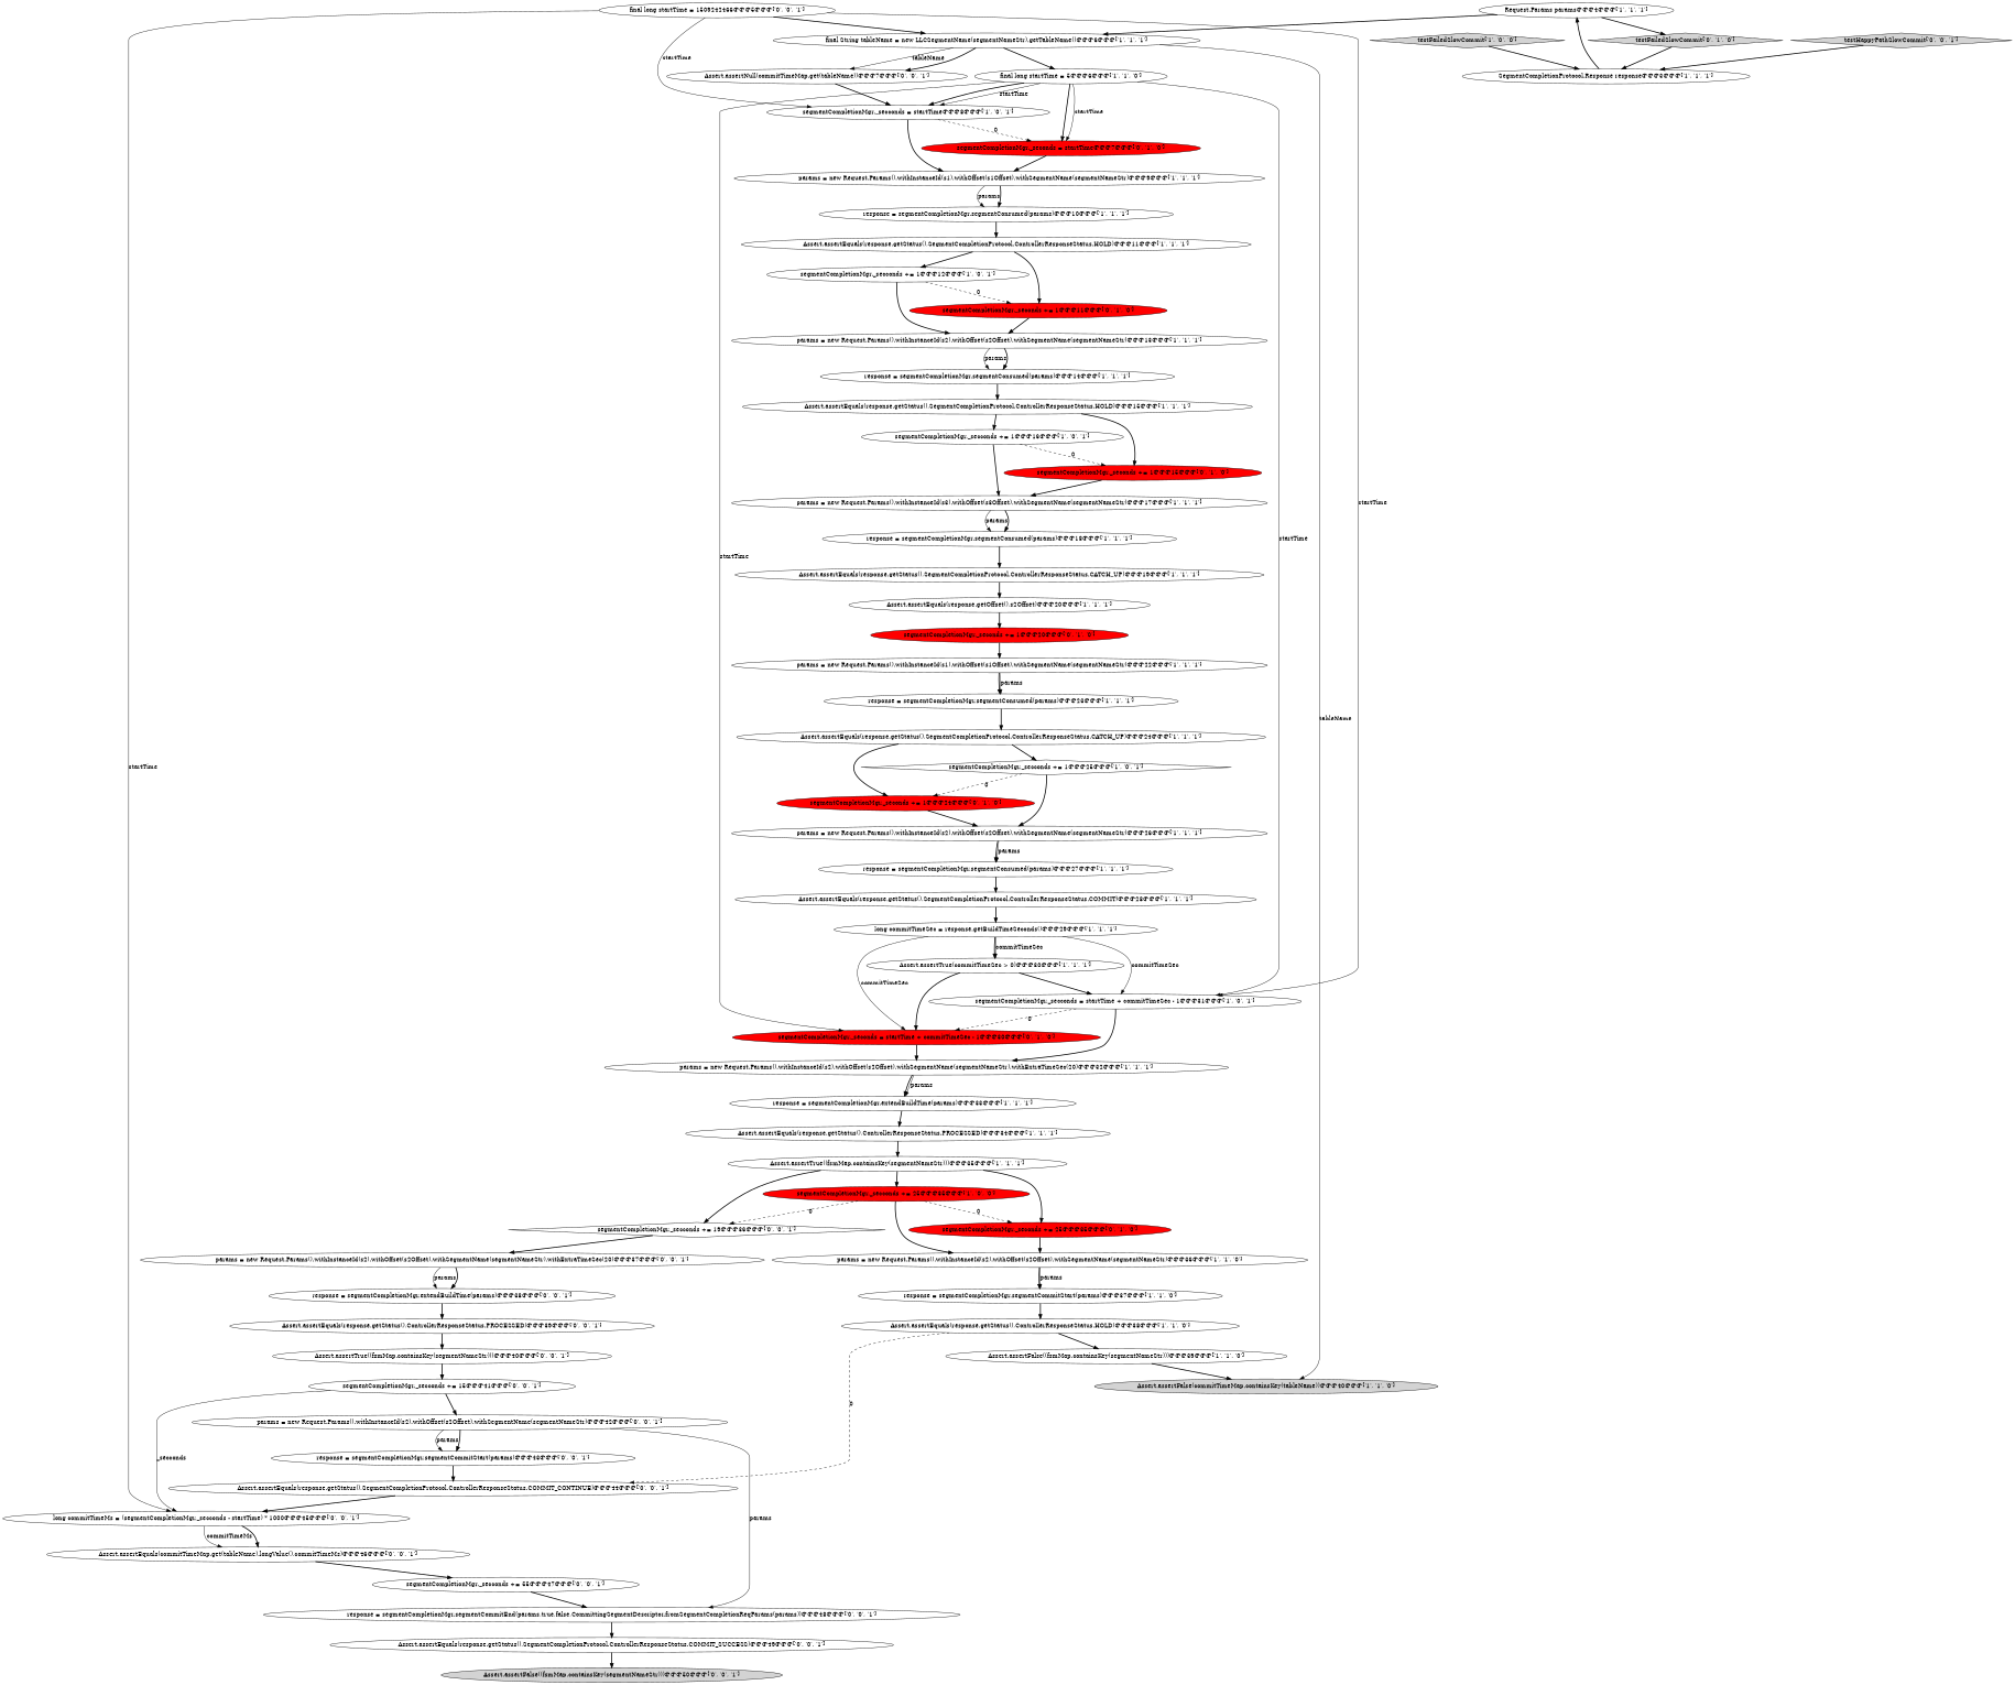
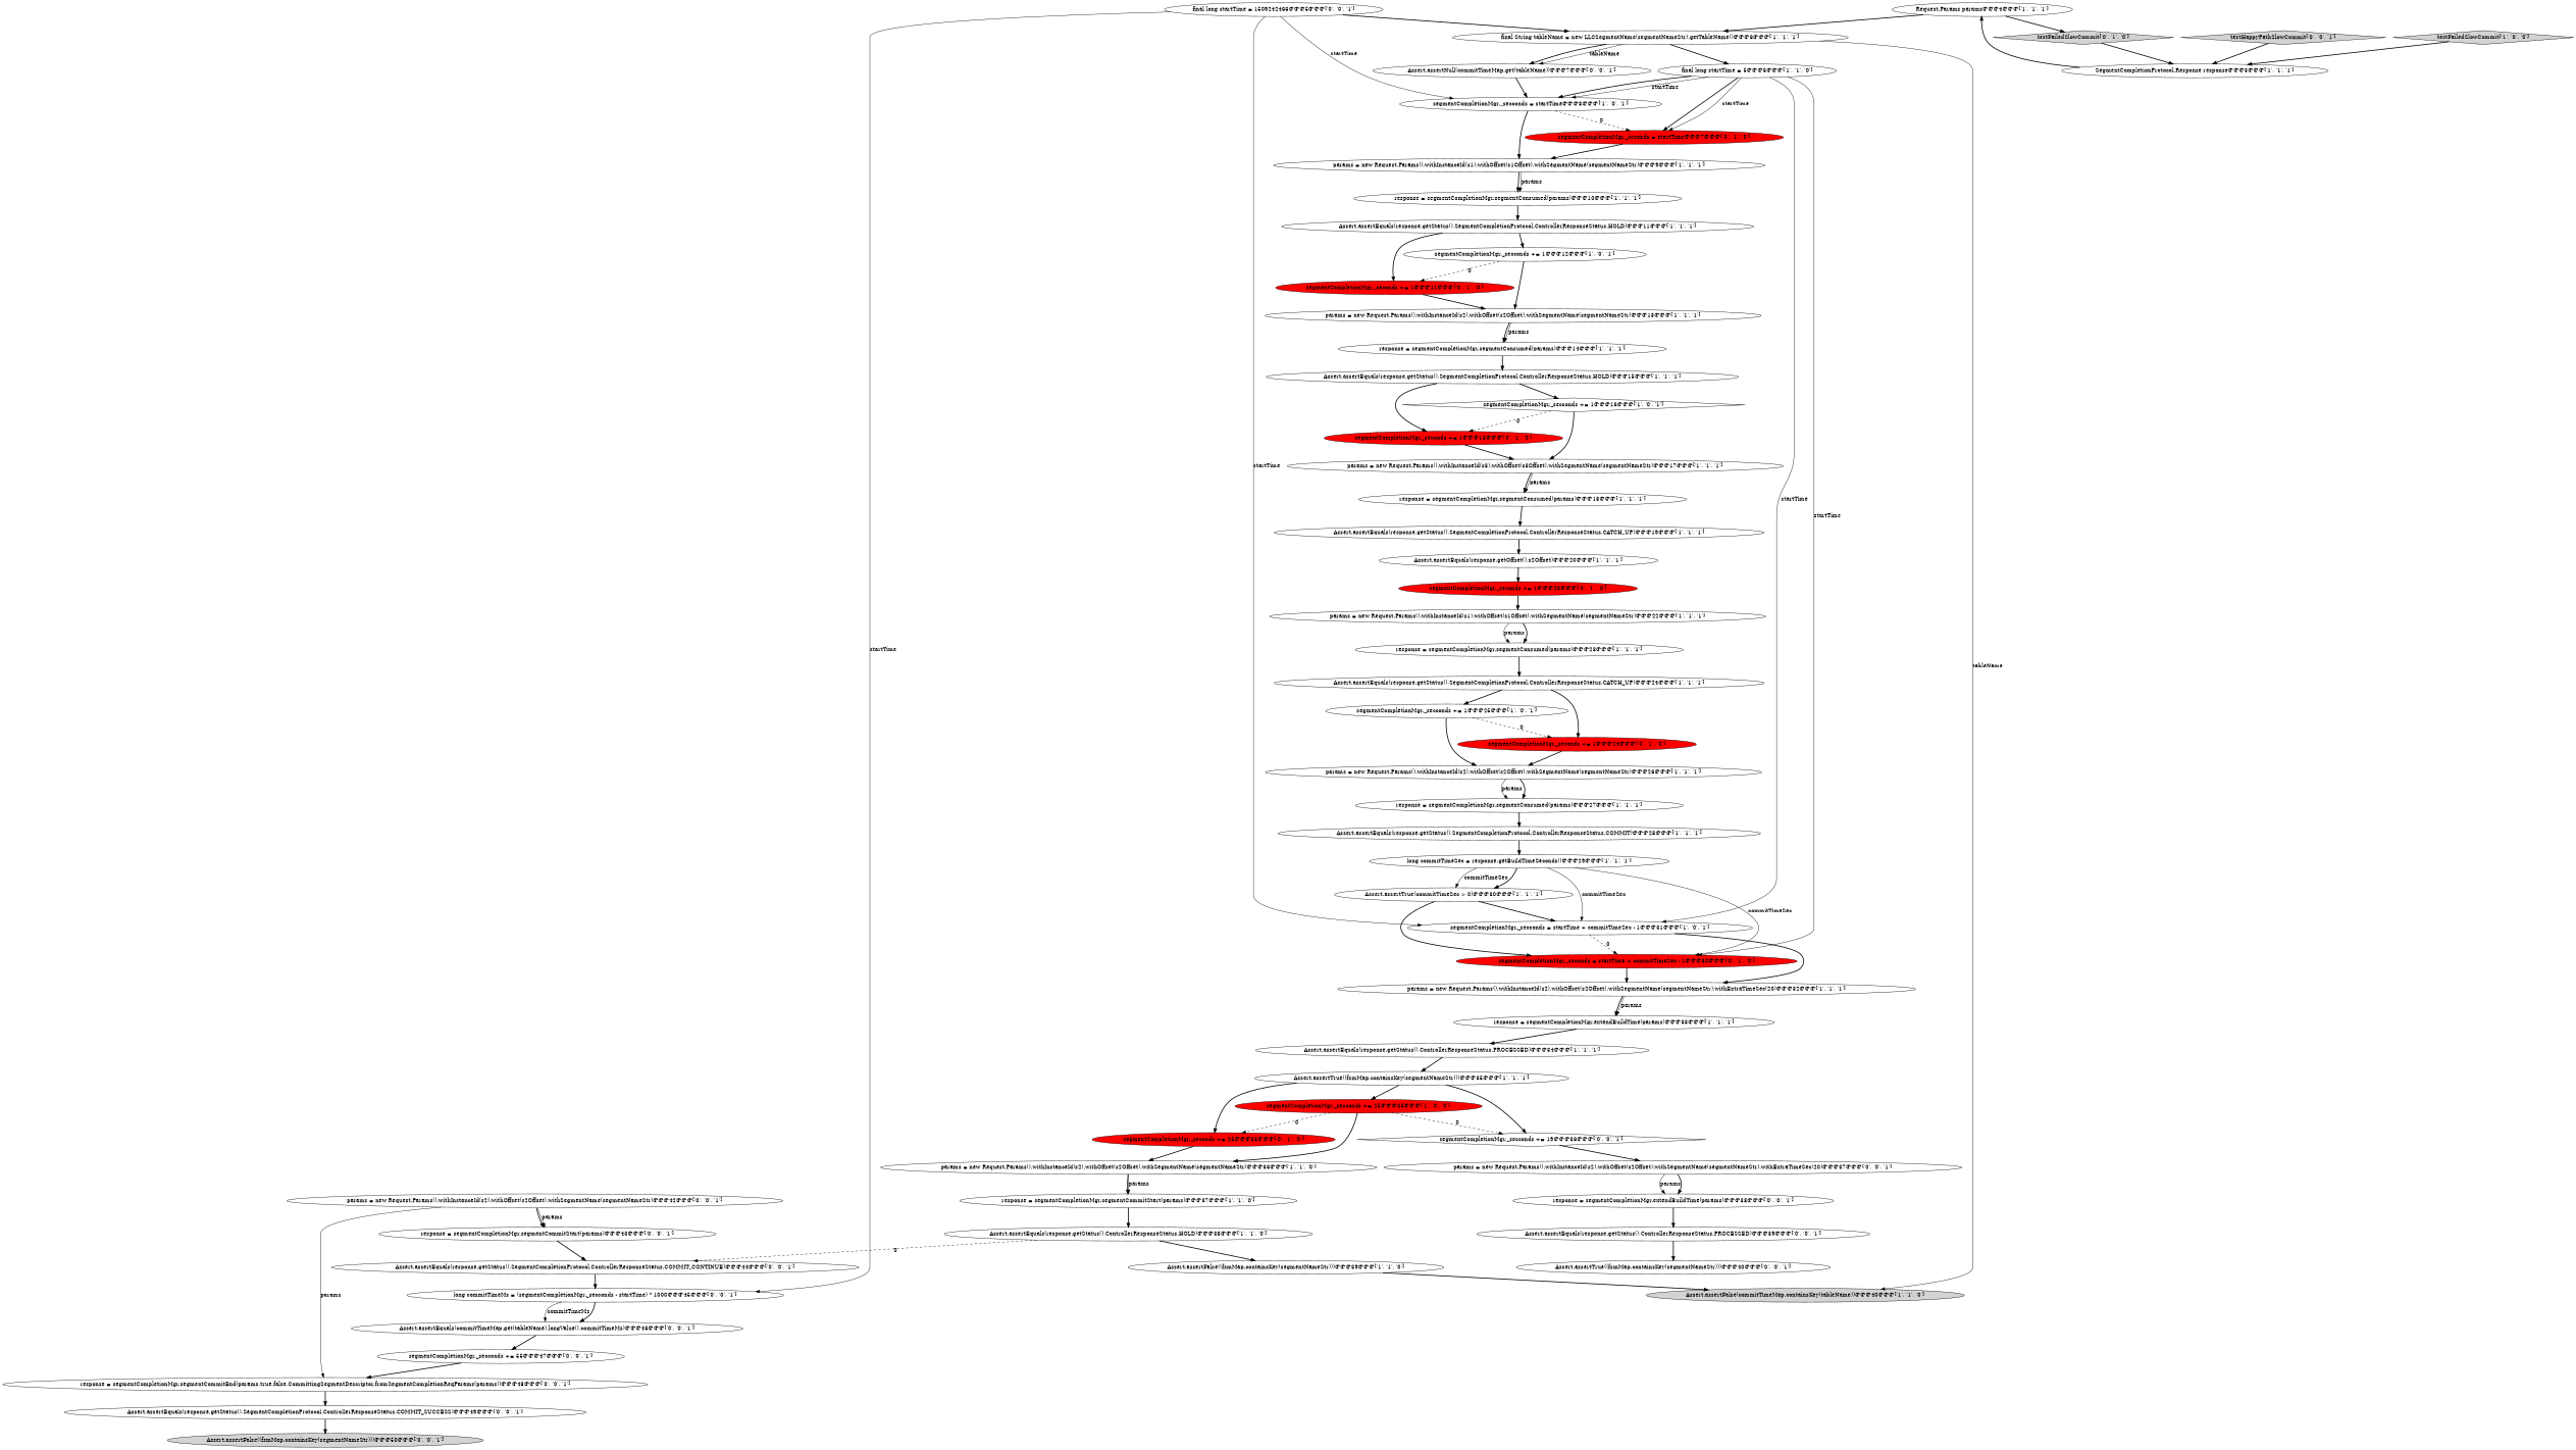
  digraph {
    node [fillcolor=white shape=ellipse style=filled]
    edge [style=bold]
    n1 [label="params = new Request.Params().withInstanceId(s2).withOffset(s2Offset).withSegmentName(segmentNameStr)@@@42@@@['0', '0', '1']"]
    n2 [label="response = segmentCompletionMgr.segmentCommitEnd(params,true,false,CommittingSegmentDescriptor.fromSegmentCompletionReqParams(params))@@@48@@@['0', '0', '1']"]
    n3 [label="response = segmentCompletionMgr.segmentCommitStart(params)@@@43@@@['0', '0', '1']"]
    n4 [label="Assert.assertEquals(response.getStatus(),SegmentCompletionProtocol.ControllerResponseStatus.COMMIT_SUCCESS)@@@49@@@['0', '0', '1']"]
    n5 [label="Assert.assertEquals(response.getStatus(),SegmentCompletionProtocol.ControllerResponseStatus.COMMIT_CONTINUE)@@@44@@@['0', '0', '1']"]
    n6 [label="params = new Request.Params().withInstanceId(s1).withOffset(s1Offset).withSegmentName(segmentNameStr)@@@22@@@['1', '1', '1']"]
    n7 [label="response = segmentCompletionMgr.segmentConsumed(params)@@@23@@@['1', '1', '1']"]
    n8 [fillcolor=red label="segmentCompletionMgr._seconds += 1@@@20@@@['0', '1', '0']"]
    n9 [label="response = segmentCompletionMgr.extendBuildTime(params)@@@38@@@['0', '0', '1']"]
    n10 [label="Assert.assertEquals(response.getStatus(),ControllerResponseStatus.PROCESSED)@@@39@@@['0', '0', '1']"]
    n11 [label="Assert.assertTrue((fsmMap.containsKey(segmentNameStr)))@@@40@@@['0', '0', '1']"]
    n12 [fillcolor=lightgray label="Assert.assertFalse((fsmMap.containsKey(segmentNameStr)))@@@50@@@['0', '0', '1']"]
    n13 [label="long commitTimeMs = (segmentCompletionMgr._secconds - startTime) * 1000@@@45@@@['0', '0', '1']"]
    n14 [label="Assert.assertEquals(commitTimeMap.get(tableName).longValue(),commitTimeMs)@@@46@@@['0', '0', '1']"]
    n15 [label="Assert.assertEquals(response.getStatus(),SegmentCompletionProtocol.ControllerResponseStatus.COMMIT)@@@28@@@['1', '1', '1']"]
    n16 [label="long commitTimeSec = response.getBuildTimeSeconds()@@@29@@@['1', '1', '1']"]
    n17 [label="segmentCompletionMgr._secconds = startTime + commitTimeSec - 1@@@31@@@['1', '0', '1']"]
    n18 [fillcolor=red label="segmentCompletionMgr._seconds = startTime + commitTimeSec - 1@@@30@@@['0', '1', '0']"]
    n19 [label="Assert.assertTrue(commitTimeSec > 0)@@@30@@@['1', '1', '1']"]
    n20 [label="response = segmentCompletionMgr.extendBuildTime(params)@@@33@@@['1', '1', '1']"]
    n21 [label="Assert.assertEquals(response.getStatus(),ControllerResponseStatus.PROCESSED)@@@34@@@['1', '1', '1']"]
    n22 [label="Assert.assertTrue((fsmMap.containsKey(segmentNameStr)))@@@35@@@['1', '1', '1']"]
    n23 [label="Assert.assertEquals(response.getStatus(),SegmentCompletionProtocol.ControllerResponseStatus.CATCH_UP)@@@24@@@['1', '1', '1']"]
    n24 [fillcolor=red label="segmentCompletionMgr._seconds += 1@@@24@@@['0', '1', '0']"]
-   n25 [label="segmentCompletionMgr._secconds += 1@@@25@@@['1', '0', '1']" shape=diamond]
+   n25 [label="segmentCompletionMgr._secconds += 1@@@25@@@['1', '0', '1']"]
    n26 [label="params = new Request.Params().withInstanceId(s2).withOffset(s2Offset).withSegmentName(segmentNameStr)@@@26@@@['1', '1', '1']"]
    n27 [fillcolor=lightgray label="Assert.assertFalse(commitTimeMap.containsKey(tableName))@@@40@@@['1', '1', '0']"]
    n28 [fillcolor=red label="segmentCompletionMgr._seconds += 25@@@35@@@['0', '1', '0']"]
    n29 [fillcolor=red label="segmentCompletionMgr._secconds += 25@@@35@@@['1', '0', '0']"]
    n30 [label="segmentCompletionMgr._secconds += 19@@@36@@@['0', '0', '1']" shape=diamond]
-   n31 [label="segmentCompletionMgr._secconds += 1@@@16@@@['1', '0', '1']"]
+   n31 [label="segmentCompletionMgr._secconds += 1@@@16@@@['1', '0', '1']" shape=diamond]
    n32 [fillcolor=red label="segmentCompletionMgr._seconds += 1@@@15@@@['0', '1', '0']"]
    n33 [label="params = new Request.Params().withInstanceId(s3).withOffset(s3Offset).withSegmentName(segmentNameStr)@@@17@@@['1', '1', '1']"]
    n34 [label="response = segmentCompletionMgr.segmentConsumed(params)@@@18@@@['1', '1', '1']"]
    n35 [fillcolor=red label="segmentCompletionMgr._seconds = startTime@@@7@@@['0', '1', '0']"]
    n36 [label="params = new Request.Params().withInstanceId(s1).withOffset(s1Offset).withSegmentName(segmentNameStr)@@@9@@@['1', '1', '1']"]
    n37 [label="response = segmentCompletionMgr.segmentConsumed(params)@@@10@@@['1', '1', '1']"]
    n38 [label="params = new Request.Params().withInstanceId(s2).withOffset(s2Offset).withSegmentName(segmentNameStr).withExtraTimeSec(20)@@@32@@@['1', '1', '1']"]
    n39 [fillcolor=lightgray label="testHappyPathSlowCommit['0', '0', '1']" shape=diamond]
    n40 [label="SegmentCompletionProtocol.Response response@@@3@@@['1', '1', '1']"]
    n41 [label="Request.Params params@@@4@@@['1', '1', '1']"]
    n42 [label="response = segmentCompletionMgr.segmentCommitStart(params)@@@37@@@['1', '1', '0']"]
    n43 [label="Assert.assertEquals(response.getStatus(),ControllerResponseStatus.HOLD)@@@38@@@['1', '1', '0']"]
    n44 [label="Assert.assertFalse((fsmMap.containsKey(segmentNameStr)))@@@39@@@['1', '1', '0']"]
    n45 [label="params = new Request.Params().withInstanceId(s2).withOffset(s2Offset).withSegmentName(segmentNameStr)@@@36@@@['1', '1', '0']"]
    n46 [label="Assert.assertEquals(response.getStatus(),SegmentCompletionProtocol.ControllerResponseStatus.HOLD)@@@15@@@['1', '1', '1']"]
    n47 [label="response = segmentCompletionMgr.segmentConsumed(params)@@@14@@@['1', '1', '1']"]
    n48 [fillcolor=lightgray label="testFailedSlowCommit['0', '1', '0']" shape=diamond]
    n49 [label="final String tableName = new LLCSegmentName(segmentNameStr).getTableName()@@@6@@@['1', '1', '1']"]
    n50 [label="segmentCompletionMgr._secconds += 55@@@47@@@['0', '0', '1']"]
    n51 [label="Assert.assertEquals(response.getStatus(),SegmentCompletionProtocol.ControllerResponseStatus.HOLD)@@@11@@@['1', '1', '1']"]
    n52 [label="segmentCompletionMgr._secconds += 1@@@12@@@['1', '0', '1']"]
    n53 [fillcolor=red label="segmentCompletionMgr._seconds += 1@@@11@@@['0', '1', '0']"]
    n54 [label="params = new Request.Params().withInstanceId(s2).withOffset(s2Offset).withSegmentName(segmentNameStr)@@@13@@@['1', '1', '1']"]
    n55 [label="response = segmentCompletionMgr.segmentConsumed(params)@@@27@@@['1', '1', '1']"]
    n56 [label="params = new Request.Params().withInstanceId(s2).withOffset(s2Offset).withSegmentName(segmentNameStr).withExtraTimeSec(20)@@@37@@@['0', '0', '1']"]
    n57 [label="segmentCompletionMgr._secconds = startTime@@@8@@@['1', '0', '1']"]
    n58 [fillcolor=lightgray label="testFailedSlowCommit['1', '0', '0']" shape=diamond]
    n59 [label="final long startTime = 1509242466@@@5@@@['0', '0', '1']"]
    n60 [label="Assert.assertNull(commitTimeMap.get(tableName))@@@7@@@['0', '0', '1']"]
    n61 [label="final long startTime = 5@@@6@@@['1', '1', '0']"]
-   n62 [label="segmentCompletionMgr._secconds += 15@@@41@@@['0', '0', '1']"]
    n63 [label="Assert.assertEquals(response.getOffset(),s2Offset)@@@20@@@['1', '1', '1']"]
    n64 [label="Assert.assertEquals(response.getStatus(),SegmentCompletionProtocol.ControllerResponseStatus.CATCH_UP)@@@19@@@['1', '1', '1']"]
    n1 -> n2 [label=params style=solid]
    n1 -> n3 [label=params style=solid]
    n1 -> n3
    n2 -> n4
    n3 -> n5
    n4 -> n12
    n5 -> n13
    n6 -> n7
    n6 -> n7 [label=params style=solid]
    n7 -> n23
    n8 -> n6
    n9 -> n10
    n10 -> n11
-   n11 -> n62
    n13 -> n14 [label=commitTimeMs style=solid]
    n13 -> n14
    n14 -> n50
    n15 -> n16
    n16 -> n17 [label=commitTimeSec style=solid]
    n16 -> n18 [label=commitTimeSec style=solid]
    n16 -> n19 [label=commitTimeSec style=solid]
    n16 -> n19
    n17 -> n18 [label=0 style=dashed]
    n17 -> n38
    n18 -> n38
    n19 -> n17
    n19 -> n18
    n20 -> n21
    n21 -> n22
    n22 -> n28
    n22 -> n29
    n22 -> n30
    n23 -> n24
    n23 -> n25
    n24 -> n26
    n25 -> n24 [label=0 style=dashed]
    n25 -> n26
    n26 -> n55
    n26 -> n55 [label=params style=solid]
    n28 -> n45
    n29 -> n28 [label=0 style=dashed]
    n29 -> n30 [label=0 style=dashed]
    n29 -> n45
    n30 -> n56
    n31 -> n32 [label=0 style=dashed]
    n31 -> n33
    n32 -> n33
    n33 -> n34 [label=params style=solid]
    n33 -> n34
    n34 -> n64
    n35 -> n36
    n36 -> n37 [label=params style=solid]
    n36 -> n37
    n37 -> n51
    n38 -> n20
    n38 -> n20 [label=params style=solid]
    n39 -> n40
    n40 -> n41
    n41 -> n48
    n41 -> n49
    n42 -> n43
    n43 -> n5 [label=0 style=dashed]
    n43 -> n44
    n44 -> n27
    n45 -> n42
    n45 -> n42 [label=params style=solid]
    n46 -> n31
    n46 -> n32
    n47 -> n46
    n48 -> n40
    n49 -> n27 [label=tableName style=solid]
    n49 -> n60 [label=tableName style=solid]
    n49 -> n60
    n49 -> n61
    n50 -> n2
    n51 -> n52
    n51 -> n53
    n52 -> n53 [label=0 style=dashed]
    n52 -> n54
    n53 -> n54
    n54 -> n47 [label=params style=solid]
    n54 -> n47
    n55 -> n15
    n56 -> n9 [label=params style=solid]
    n56 -> n9
    n57 -> n35 [label=0 style=dashed]
    n57 -> n36
    n58 -> n40
    n59 -> n13 [label=startTime style=solid]
    n59 -> n17 [label=startTime style=solid]
    n59 -> n49
    n59 -> n57 [label=startTime style=solid]
    n60 -> n57
    n61 -> n17 [label=startTime style=solid]
    n61 -> n18 [label=startTime style=solid]
    n61 -> n35
    n61 -> n35 [label=startTime style=solid]
    n61 -> n57 [label=startTime style=solid]
    n61 -> n57
-   n62 -> n1
-   n62 -> n13 [label=_secconds style=solid]
    n63 -> n8
    n64 -> n63
  }
